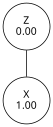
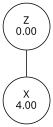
  graph {
    fontname="Noto Sans"
    node [shape=circle fontname="Noto Sans"]
    n1 [label="Z\n0.00"]
-   n2 [label="X\n1.00"]
+   n2 [label="X\n4.00"]
    n1 -- n2 [fontname="Noto Sans"]
  }
